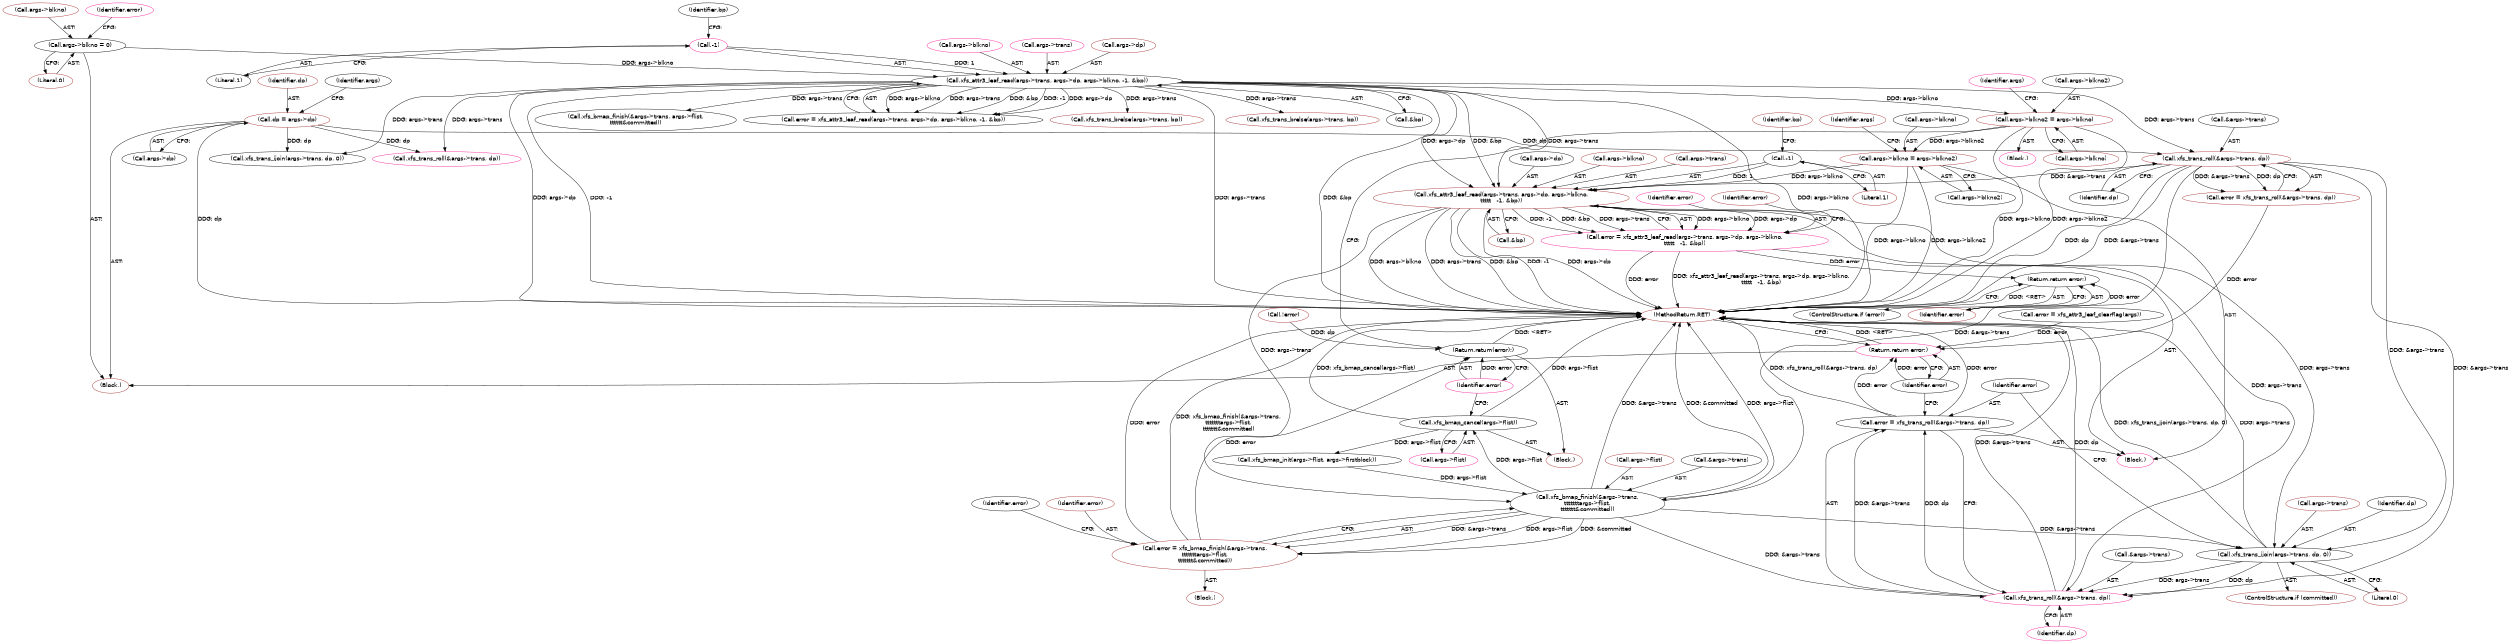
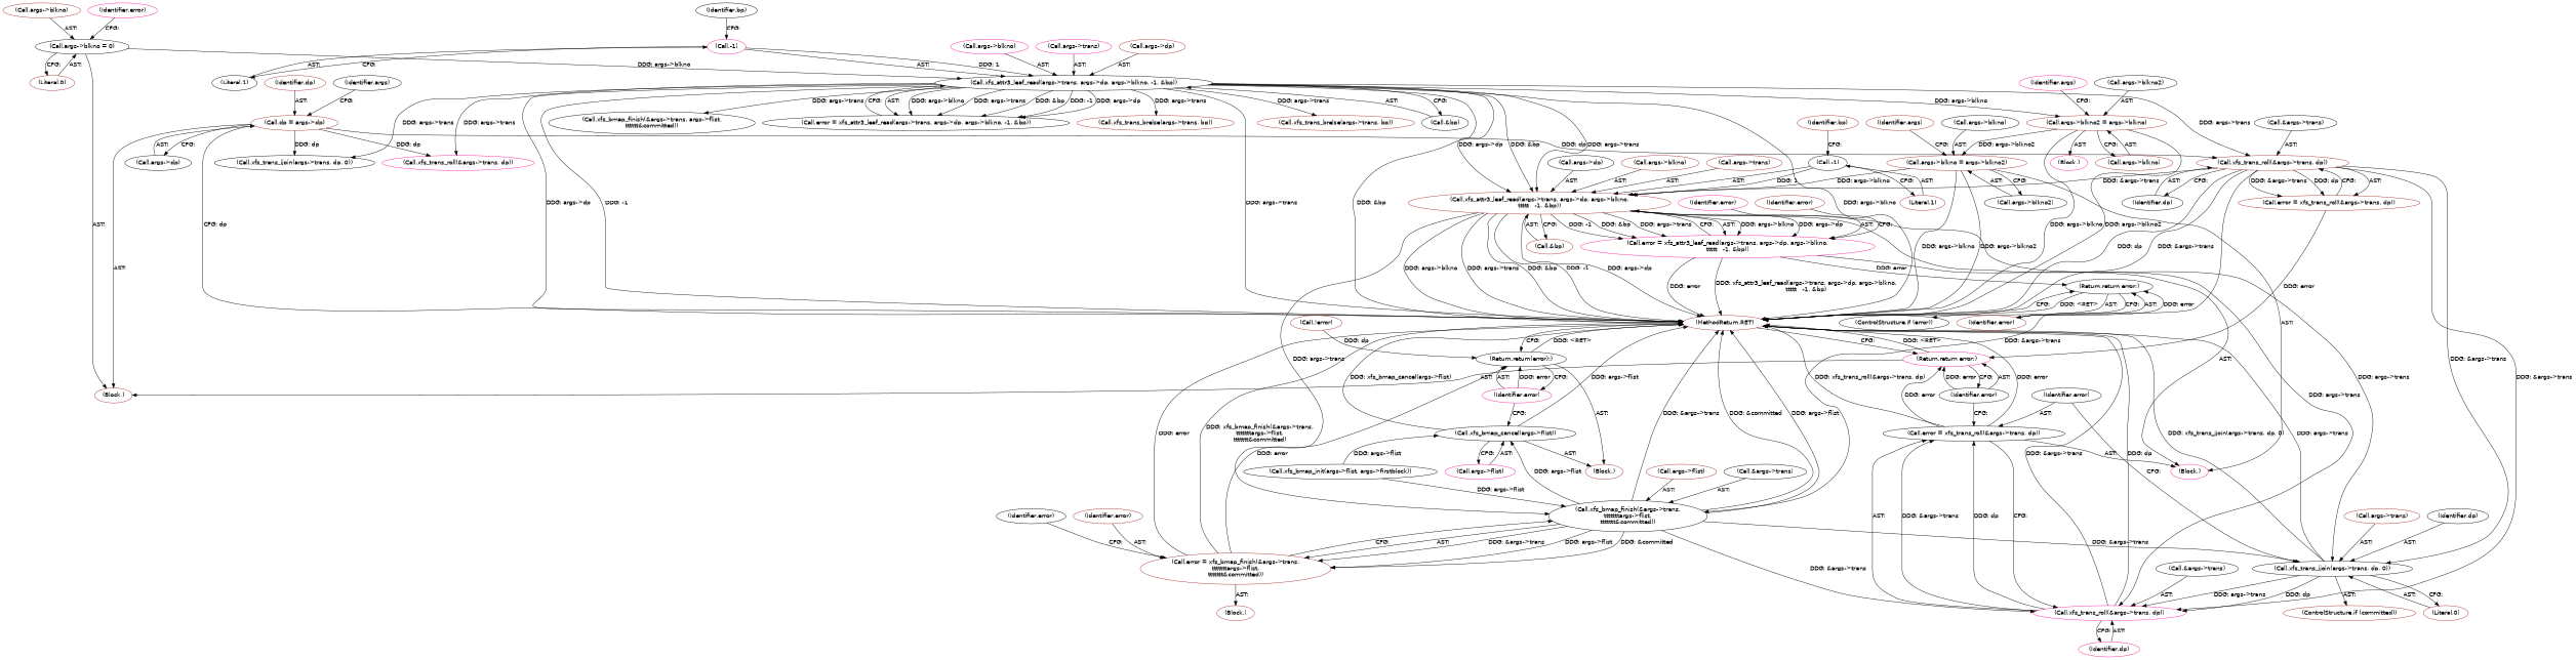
  digraph {
    fontname="DejaVu Sans"
    node [color=brown fontname="DejaVu Sans"]
    edge [fontname="DejaVu Sans"]
    n1 [label="(Call,xfs_attr3_leaf_read(args->trans, args->dp, args->blkno,\n\t\t\t\t\t   -1, &bp))"]
    n2 [color=deeppink label="(Call,error = xfs_attr3_leaf_read(args->trans, args->dp, args->blkno,\n\t\t\t\t\t   -1, &bp))"]
    n3 [color=black label="(Call,xfs_bmap_finish(&args->trans,\n\t\t\t\t\t\t\targs->flist,\n\t\t\t\t\t\t\t&committed))"]
    n4 [color=black label="(Call,xfs_trans_ijoin(args->trans, dp, 0))"]
    n5 [color=deeppink label="(Call,xfs_trans_roll(&args->trans, dp))"]
    n6 [label="(Call,&bp)"]
    n7 [label="(MethodReturn,RET)"]
    n8 [color=deeppink label="(Block,)"]
    n9 [color=black label="(Return,return error;)"]
    n10 [label="(Call,error = xfs_bmap_finish(&args->trans,\n\t\t\t\t\t\t\targs->flist,\n\t\t\t\t\t\t\t&committed))"]
    n11 [color=black label="(Call,xfs_bmap_cancel(args->flist))"]
    n12 [label="(Literal,0)"]
    n13 [label="(ControlStructure,if (committed))"]
    n14 [color=black label="(Call,error = xfs_trans_roll(&args->trans, dp))"]
    n15 [color=deeppink label="(Identifier,dp)"]
    n16 [color=black label="(Return,return(error);)"]
    n17 [color=deeppink label="(Return,return error;)"]
    n18 [label="(Call,xfs_trans_roll(&args->trans, dp))"]
    n19 [label="(Call,error = xfs_trans_roll(&args->trans, dp))"]
    n20 [color=black label="(Identifier,dp)"]
    n21 [color=black label="(Call,xfs_attr3_leaf_read(args->trans, args->dp, args->blkno, -1, &bp))"]
    n22 [label="(Call,args->blkno2 = args->blkno)"]
    n23 [color=black label="(Call,xfs_bmap_finish(&args->trans, args->flist,\n\t\t\t\t\t\t&committed))"]
    n24 [color=black label="(Call,error = xfs_attr3_leaf_read(args->trans, args->dp, args->blkno, -1, &bp))"]
    n25 [label="(Call,xfs_trans_brelse(args->trans, bp))"]
    n26 [color=black label="(Call,xfs_trans_ijoin(args->trans, dp, 0))"]
    n27 [label="(Call,xfs_trans_brelse(args->trans, bp))"]
    n28 [color=black label="(Call,&bp)"]
    n29 [color=deeppink label="(Call,xfs_trans_roll(&args->trans, dp))"]
    n30 [label="(Call,args->blkno = args->blkno2)"]
    n31 [color=deeppink label="(Block,)"]
    n32 [label="(Call,args->blkno)"]
    n33 [color=black label="(Call,args->blkno = 0)"]
    n34 [label="(Block,)"]
    n35 [label="(Literal,0)"]
    n36 [color=deeppink label="(Call,-1)"]
    n37 [color=black label="(Literal,1)"]
    n38 [label="(Call,dp = args->dp)"]
    n39 [color=black label="(Call,args->dp)"]
    n40 [color=black label="(Call,args->blkno2)"]
    n41 [color=black label="(Call,-1)"]
    n42 [label="(Literal,1)"]
    n43 [color=black label="(ControlStructure,if (error))"]
    n44 [label="(Identifier,error)"]
    n45 [label="(Block,)"]
    n46 [label="(Block,)"]
    n47 [color=deeppink label="(Call,args->flist)"]
    n48 [color=deeppink label="(Identifier,error)"]
    n49 [color=black label="(Identifier,error)"]
    n50 [color=black label="(Call,&args->trans)"]
    n51 [color=black label="(Call,xfs_bmap_init(args->flist, args->firstblock))"]
    n52 [color=black label="(Call,args->dp)"]
    n53 [label="(Identifier,args)"]
    n54 [label="(Call,!error)"]
    n55 [color=deeppink label="(Identifier,error)"]
    n56 [color=deeppink label="(Identifier,args)"]
    n57 [color=black label="(Identifier,args)"]
    n58 [label="(Identifier,dp)"]
    n59 [label="(Call,args->trans)"]
    n60 [color=black label="(Identifier,dp)"]
    n61 [color=black label="(Call,&args->trans)"]
    n62 [label="(Call,args->flist)"]
    n63 [color=deeppink label="(Call,args->trans)"]
    n64 [color=black label="(Call,&args->trans)"]
    n65 [label="(Call,args->dp)"]
    n66 [color=deeppink label="(Identifier,error)"]
    n67 [color=black label="(Identifier,bp)"]
    n68 [label="(Identifier,error)"]
    n69 [color=black label="(Identifier,error)"]
    n70 [label="(Identifier,error)"]
-   n71 [color=black label="(Call,error = xfs_attr3_leaf_clearflag(args))"]
    n72 [label="(Call,args->blkno)"]
    n73 [color=black label="(Call,args->blkno)"]
    n74 [label="(Call,args->trans)"]
    n75 [color=black label="(Call,args->blkno2)"]
    n76 [color=black label="(Identifier,error)"]
    n77 [color=deeppink label="(Call,args->blkno)"]
    n78 [label="(Identifier,bp)"]
    n79 [label="(Call,args->blkno)"]
    n1 -> n2 [label="AST: "]
    n1 -> n2 [label="DDG: args->blkno"]
    n1 -> n2 [label="DDG: args->dp"]
    n1 -> n2 [label="DDG: -1"]
    n1 -> n2 [label="DDG: &bp"]
    n1 -> n2 [label="DDG: args->trans"]
    n1 -> n3 [label="DDG: args->trans"]
    n1 -> n4 [label="DDG: args->trans"]
    n1 -> n5 [label="DDG: args->trans"]
    n1 -> n6 [label="CFG: "]
    n1 -> n7 [label="DDG: args->blkno"]
    n1 -> n7 [label="DDG: args->trans"]
    n1 -> n7 [label="DDG: &bp"]
    n1 -> n7 [label="DDG: -1"]
    n1 -> n7 [label="DDG: args->dp"]
    n2 -> n1 [label="CFG: "]
    n2 -> n7 [label="DDG: error"]
    n2 -> n7 [label="DDG: xfs_attr3_leaf_read(args->trans, args->dp, args->blkno,\n\t\t\t\t\t   -1, &bp)"]
    n2 -> n8 [label="AST: "]
    n2 -> n9 [label="DDG: error"]
    n3 -> n4 [label="DDG: &args->trans"]
    n3 -> n5 [label="DDG: &args->trans"]
    n3 -> n7 [label="DDG: &args->trans"]
    n3 -> n7 [label="DDG: &committed"]
    n3 -> n7 [label="DDG: args->flist"]
    n3 -> n10 [label="AST: "]
    n3 -> n10 [label="DDG: &args->trans"]
    n3 -> n10 [label="DDG: args->flist"]
    n3 -> n10 [label="DDG: &committed"]
    n3 -> n11 [label="DDG: args->flist"]
    n4 -> n5 [label="DDG: args->trans"]
    n4 -> n5 [label="DDG: dp"]
    n4 -> n7 [label="DDG: args->trans"]
    n4 -> n7 [label="DDG: xfs_trans_ijoin(args->trans, dp, 0)"]
    n4 -> n12 [label="CFG: "]
    n4 -> n13 [label="AST: "]
    n5 -> n7 [label="DDG: &args->trans"]
    n5 -> n7 [label="DDG: dp"]
    n5 -> n14 [label="AST: "]
    n5 -> n14 [label="DDG: &args->trans"]
    n5 -> n14 [label="DDG: dp"]
    n5 -> n15 [label="CFG: "]
    n6 -> n1 [label="AST: "]
    n7 -> n9 [label="CFG: "]
-   n22 -> n16 [label="CFG: "]
+   n7 -> n16 [label="CFG: "]
    n7 -> n17 [label="CFG: "]
    n9 -> n7 [label="DDG: <RET>"]
    n9 -> n43 [label="AST: "]
    n9 -> n44 [label="CFG: "]
    n10 -> n3 [label="CFG: "]
    n10 -> n7 [label="DDG: error"]
    n10 -> n7 [label="DDG: xfs_bmap_finish(&args->trans,\n\t\t\t\t\t\t\targs->flist,\n\t\t\t\t\t\t\t&committed)"]
    n10 -> n16 [label="DDG: error"]
    n10 -> n45 [label="AST: "]
    n11 -> n7 [label="DDG: args->flist"]
    n11 -> n7 [label="DDG: xfs_bmap_cancel(args->flist)"]
    n11 -> n46 [label="AST: "]
    n11 -> n47 [label="CFG: "]
    n12 -> n4 [label="AST: "]
    n14 -> n5 [label="CFG: "]
    n14 -> n7 [label="DDG: xfs_trans_roll(&args->trans, dp)"]
    n14 -> n7 [label="DDG: error"]
    n14 -> n8 [label="AST: "]
    n14 -> n17 [label="DDG: error"]
    n15 -> n5 [label="AST: "]
    n16 -> n7 [label="DDG: <RET>"]
    n16 -> n46 [label="AST: "]
    n16 -> n48 [label="CFG: "]
    n17 -> n7 [label="DDG: <RET>"]
    n17 -> n34 [label="AST: "]
    n17 -> n49 [label="CFG: "]
    n18 -> n1 [label="DDG: &args->trans"]
    n18 -> n3 [label="DDG: &args->trans"]
    n18 -> n4 [label="DDG: &args->trans"]
    n18 -> n5 [label="DDG: &args->trans"]
    n18 -> n7 [label="DDG: dp"]
    n18 -> n7 [label="DDG: &args->trans"]
    n18 -> n19 [label="AST: "]
    n18 -> n19 [label="DDG: &args->trans"]
    n18 -> n19 [label="DDG: dp"]
    n18 -> n20 [label="CFG: "]
    n19 -> n17 [label="DDG: error"]
    n19 -> n18 [label="CFG: "]
    n20 -> n18 [label="AST: "]
    n21 -> n1 [label="DDG: args->trans"]
    n21 -> n1 [label="DDG: args->dp"]
    n21 -> n1 [label="DDG: &bp"]
    n21 -> n7 [label="DDG: &bp"]
    n21 -> n7 [label="DDG: args->blkno"]
    n21 -> n7 [label="DDG: args->dp"]
    n21 -> n7 [label="DDG: -1"]
    n21 -> n7 [label="DDG: args->trans"]
    n21 -> n18 [label="DDG: args->trans"]
    n21 -> n22 [label="DDG: args->blkno"]
    n21 -> n23 [label="DDG: args->trans"]
    n21 -> n24 [label="AST: "]
    n21 -> n24 [label="DDG: args->blkno"]
    n21 -> n24 [label="DDG: args->trans"]
    n21 -> n24 [label="DDG: &bp"]
    n21 -> n24 [label="DDG: -1"]
    n21 -> n24 [label="DDG: args->dp"]
    n21 -> n25 [label="DDG: args->trans"]
    n21 -> n26 [label="DDG: args->trans"]
    n21 -> n27 [label="DDG: args->trans"]
    n21 -> n28 [label="CFG: "]
    n21 -> n29 [label="DDG: args->trans"]
    n22 -> n7 [label="DDG: args->blkno"]
    n22 -> n7 [label="DDG: args->blkno2"]
    n22 -> n30 [label="DDG: args->blkno2"]
    n22 -> n31 [label="AST: "]
    n22 -> n32 [label="CFG: "]
    n24 -> n21 [label="CFG: "]
    n28 -> n21 [label="AST: "]
    n30 -> n1 [label="DDG: args->blkno"]
    n30 -> n7 [label="DDG: args->blkno2"]
    n30 -> n7 [label="DDG: args->blkno"]
    n30 -> n8 [label="AST: "]
    n30 -> n40 [label="CFG: "]
    n32 -> n22 [label="AST: "]
    n33 -> n21 [label="DDG: args->blkno"]
    n33 -> n34 [label="AST: "]
    n33 -> n35 [label="CFG: "]
    n35 -> n33 [label="AST: "]
    n36 -> n21 [label="AST: "]
    n36 -> n21 [label="DDG: 1"]
    n36 -> n37 [label="CFG: "]
    n37 -> n36 [label="AST: "]
-   n38 -> n7 [label="DDG: dp"]
+   n38 -> n7 [label="CFG: dp"]
    n38 -> n18 [label="DDG: dp"]
    n38 -> n26 [label="DDG: dp"]
    n38 -> n29 [label="DDG: dp"]
    n38 -> n34 [label="AST: "]
    n38 -> n39 [label="CFG: "]
    n39 -> n38 [label="AST: "]
    n40 -> n30 [label="AST: "]
    n41 -> n1 [label="AST: "]
    n41 -> n1 [label="DDG: 1"]
    n41 -> n42 [label="CFG: "]
    n42 -> n41 [label="AST: "]
    n44 -> n9 [label="AST: "]
    n44 -> n9 [label="DDG: error"]
    n47 -> n11 [label="AST: "]
    n48 -> n11 [label="CFG: "]
    n48 -> n16 [label="AST: "]
    n48 -> n16 [label="DDG: error"]
    n49 -> n14 [label="CFG: "]
    n49 -> n17 [label="AST: "]
    n49 -> n17 [label="DDG: error"]
    n50 -> n5 [label="AST: "]
    n51 -> n3 [label="DDG: args->flist"]
-   n11 -> n51 [label="DDG: args->flist"]
+   n51 -> n11 [label="DDG: args->flist"]
    n52 -> n1 [label="AST: "]
    n53 -> n30 [label="CFG: "]
    n54 -> n16 [label="DDG: dp"]
    n55 -> n33 [label="CFG: "]
    n56 -> n22 [label="CFG: "]
    n57 -> n38 [label="CFG: "]
    n58 -> n38 [label="AST: "]
    n59 -> n4 [label="AST: "]
    n60 -> n4 [label="AST: "]
    n61 -> n18 [label="AST: "]
    n62 -> n3 [label="AST: "]
    n63 -> n21 [label="AST: "]
    n64 -> n3 [label="AST: "]
    n65 -> n21 [label="AST: "]
    n66 -> n2 [label="AST: "]
    n67 -> n36 [label="CFG: "]
    n68 -> n2 [label="CFG: "]
    n69 -> n10 [label="CFG: "]
    n70 -> n10 [label="AST: "]
-   n71 -> n17 [label="DDG: error"]
    n72 -> n1 [label="AST: "]
    n73 -> n30 [label="AST: "]
    n74 -> n1 [label="AST: "]
    n75 -> n22 [label="AST: "]
    n76 -> n4 [label="CFG: "]
    n76 -> n14 [label="AST: "]
    n77 -> n21 [label="AST: "]
    n78 -> n41 [label="CFG: "]
    n79 -> n33 [label="AST: "]
  }
